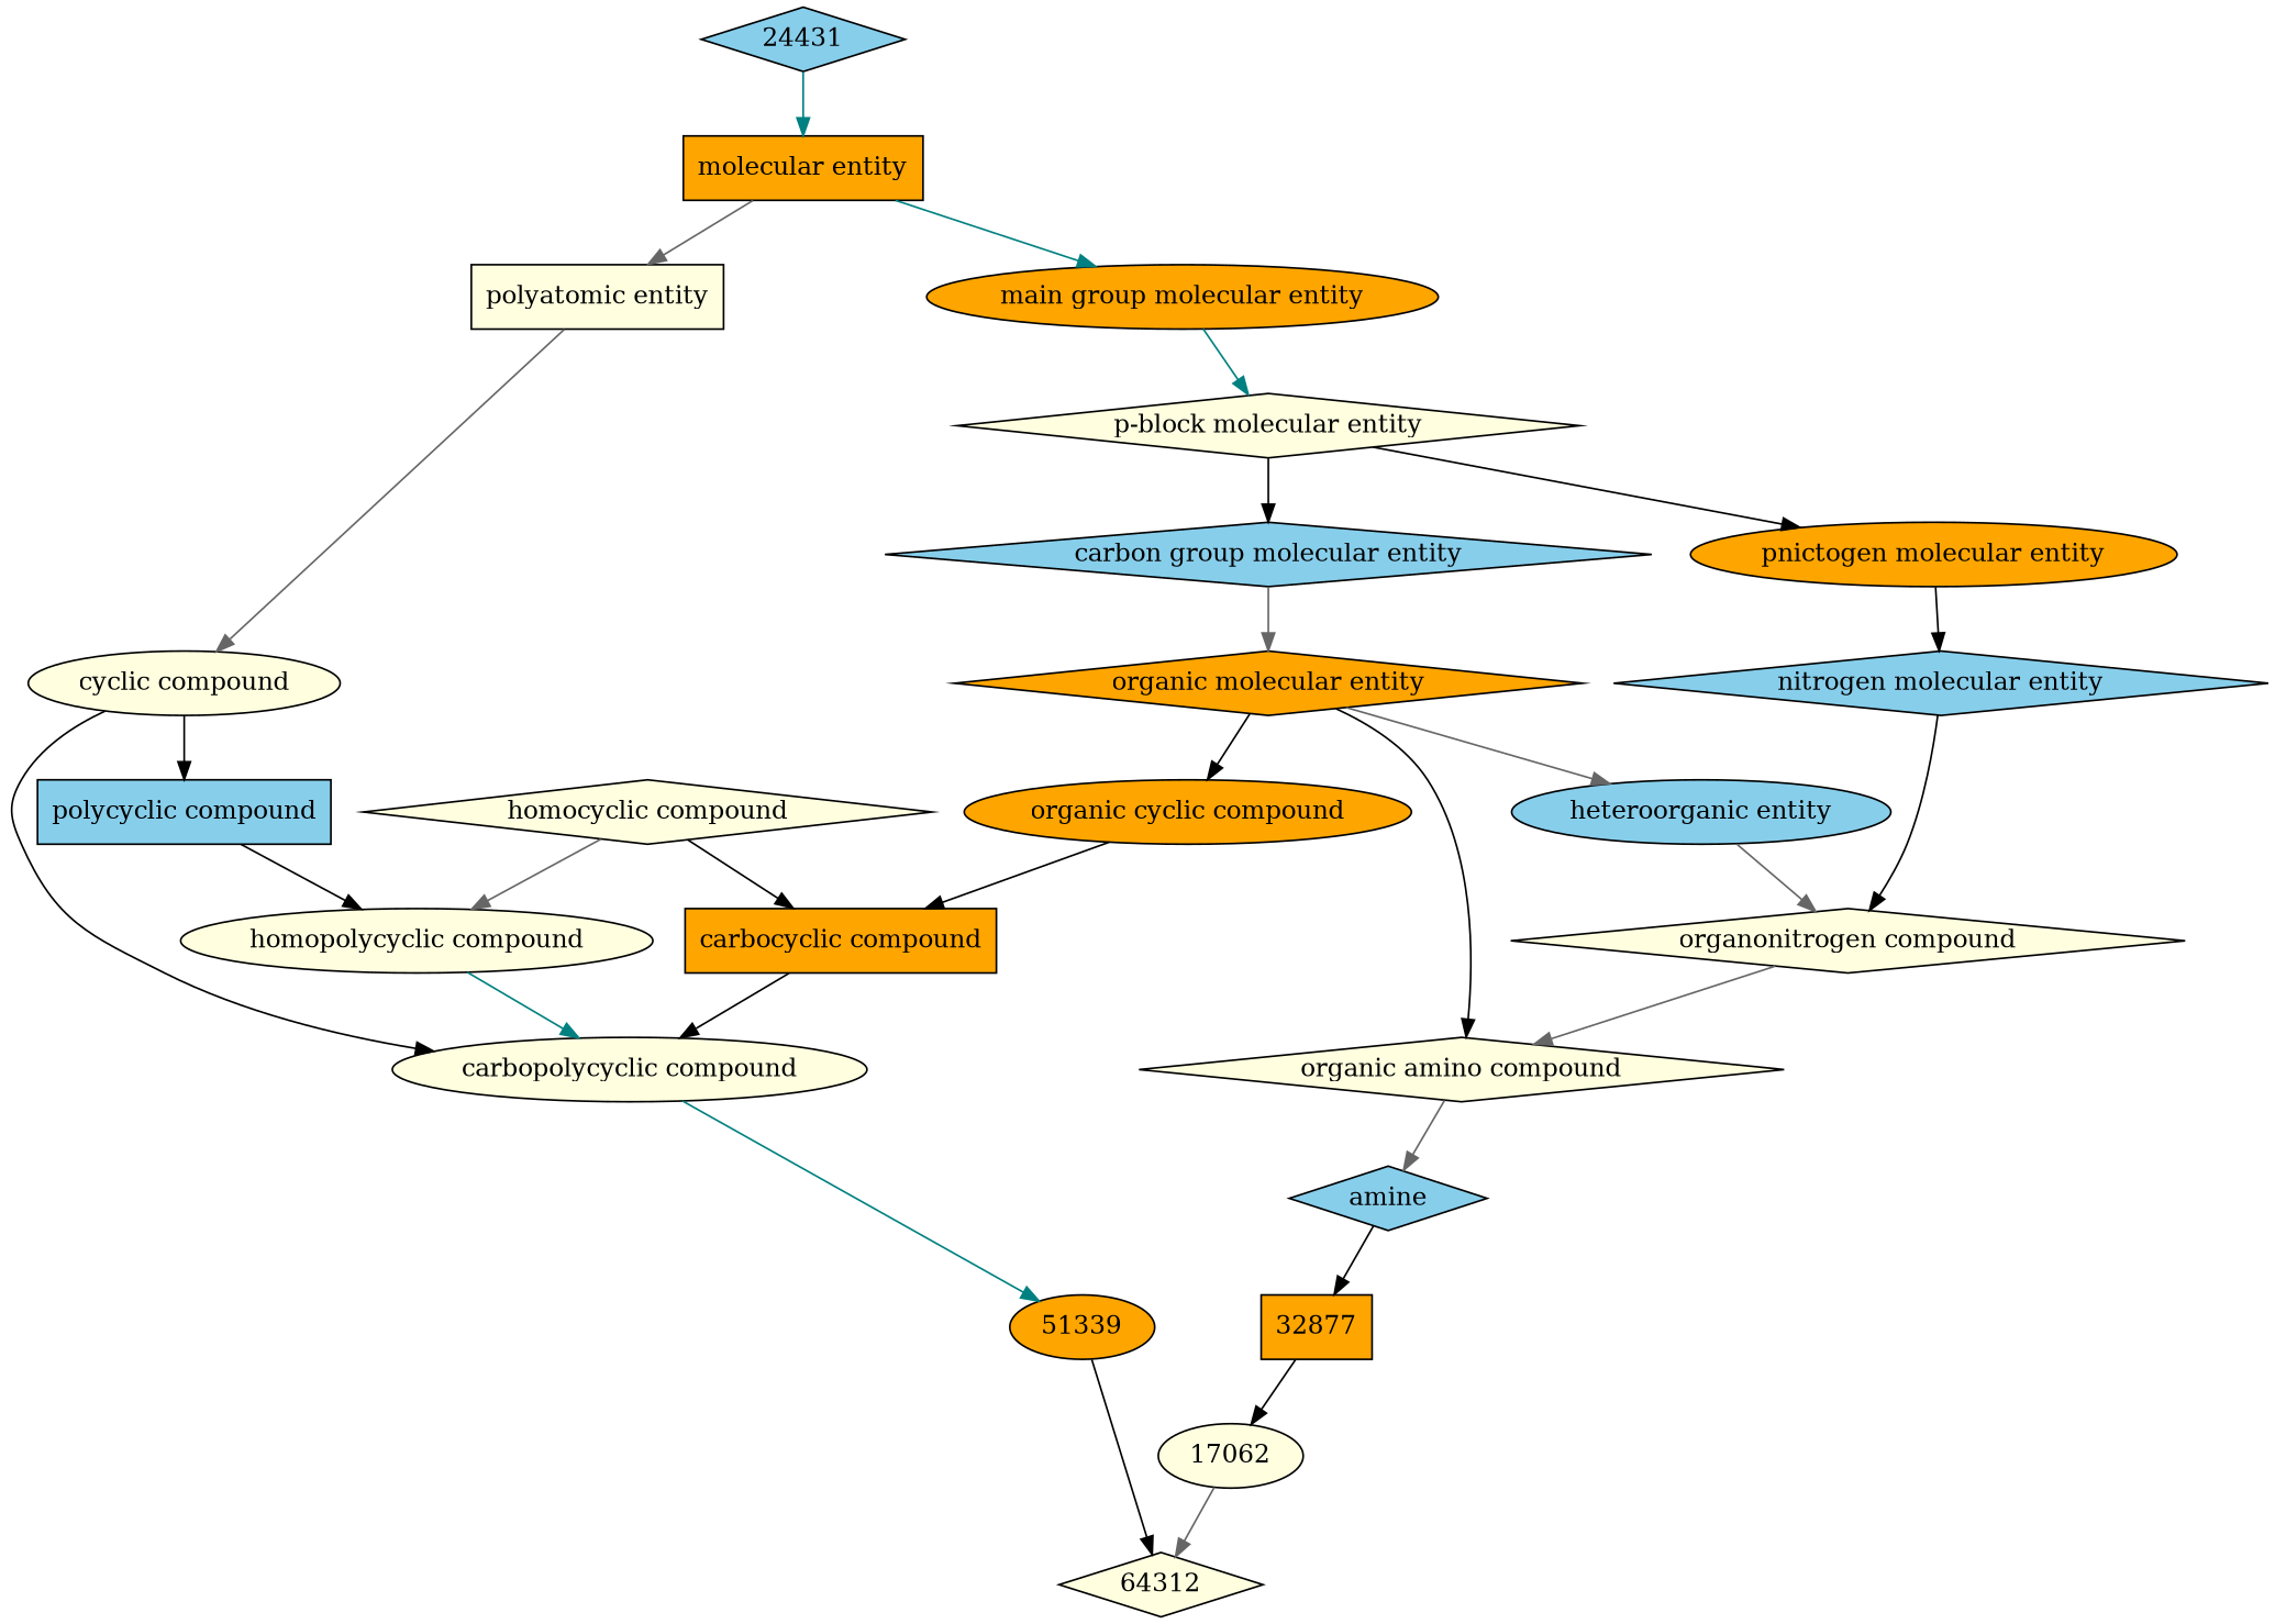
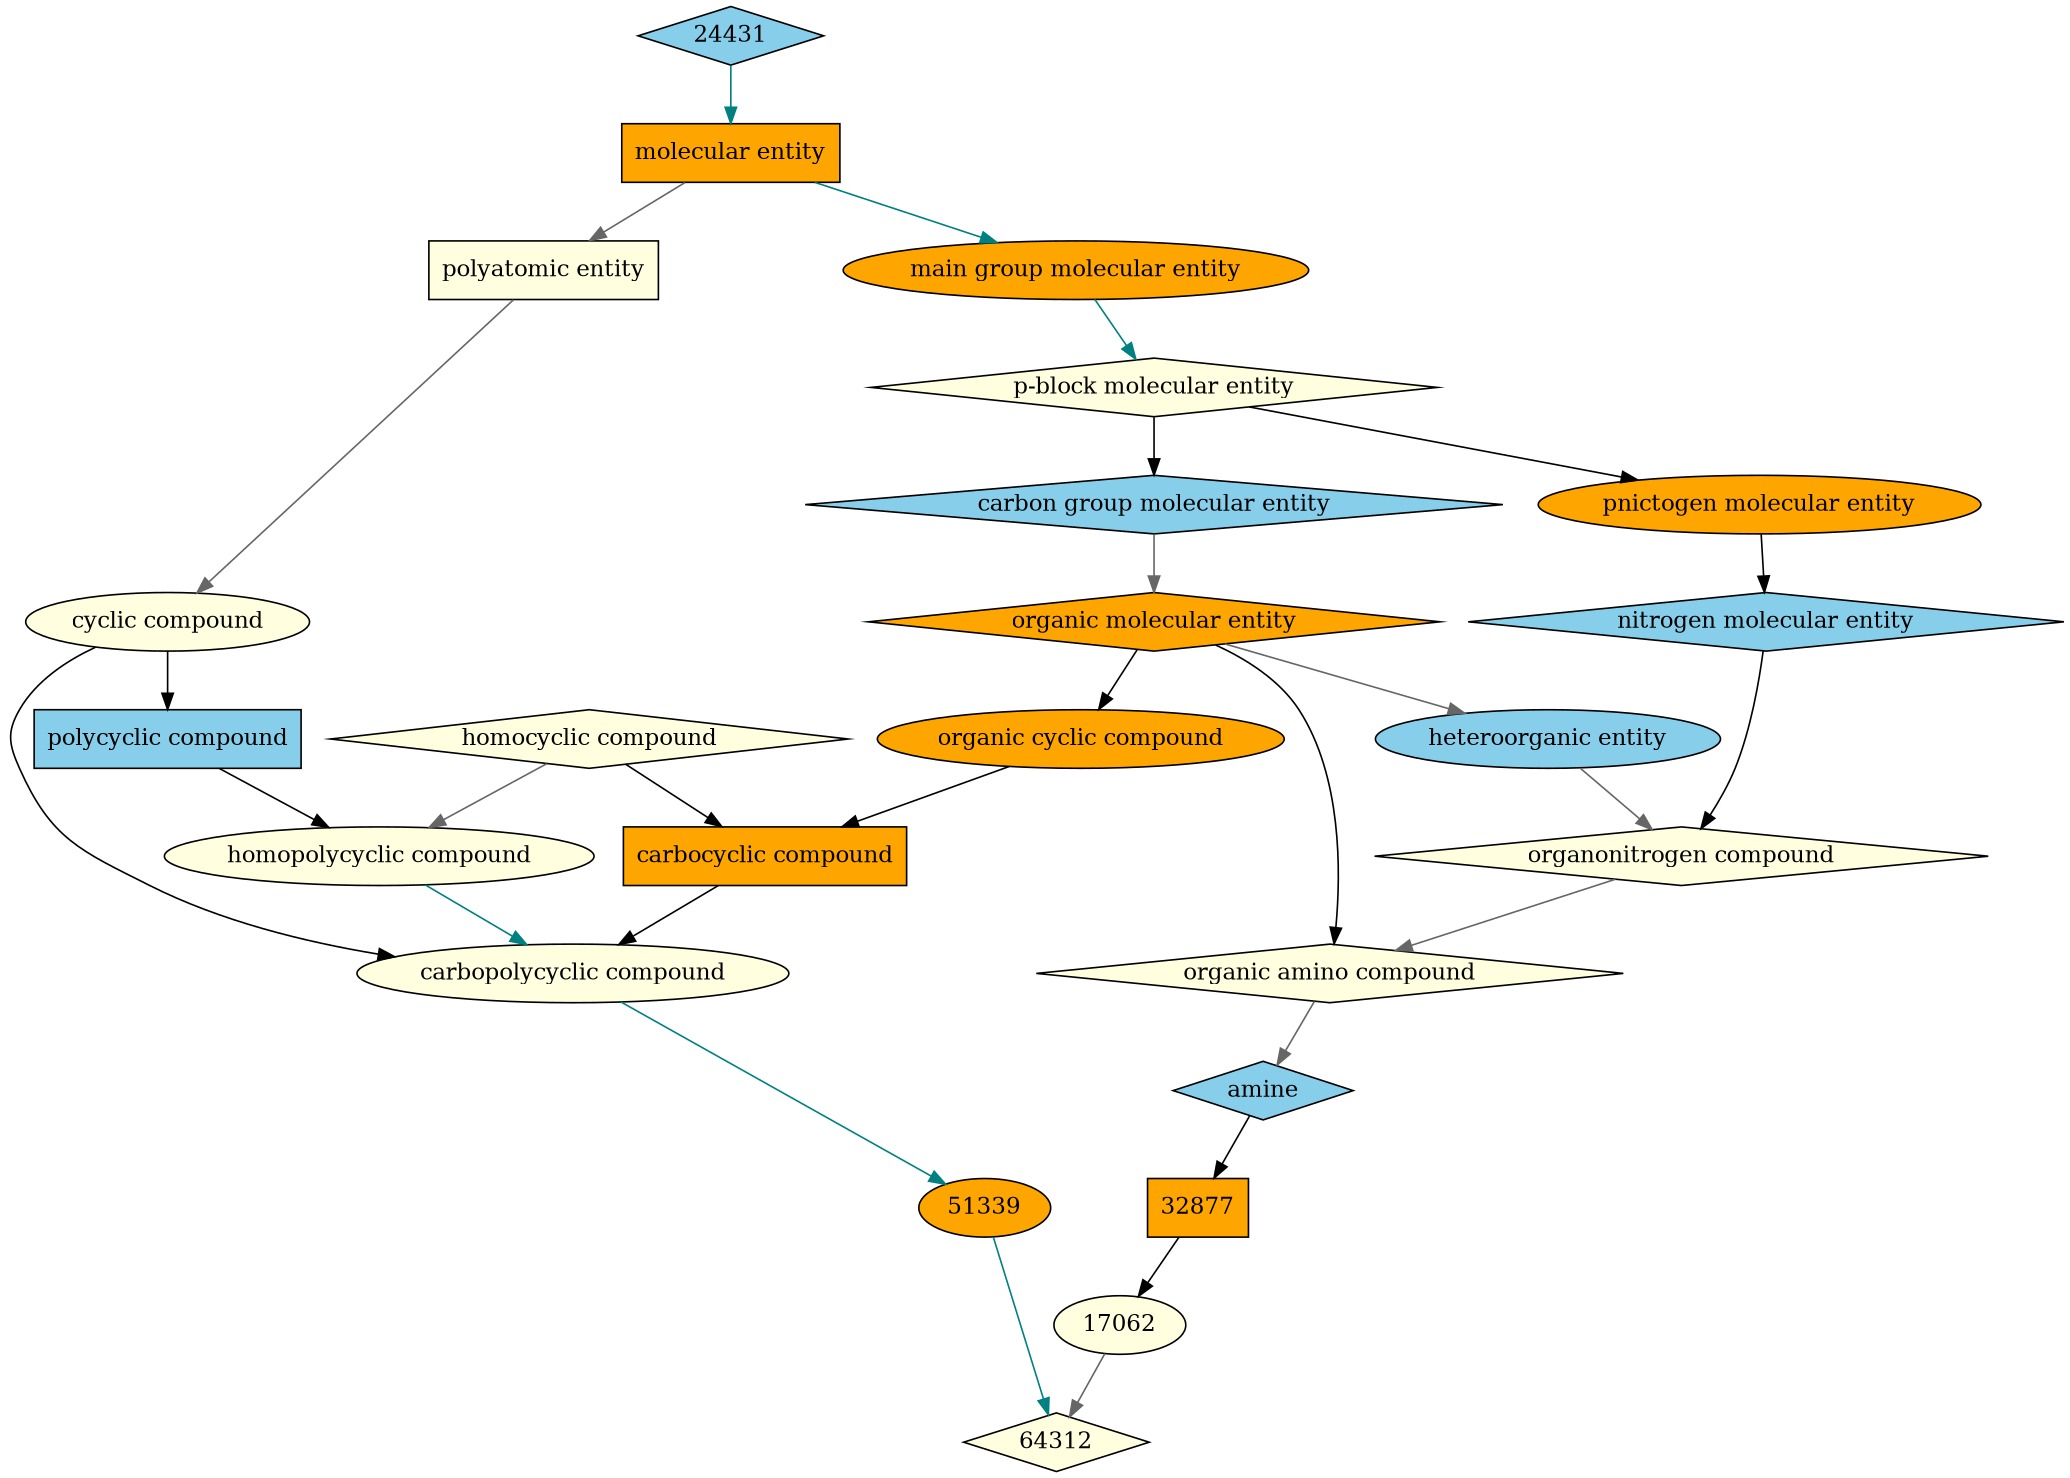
  digraph {
    node [fillcolor=lightyellow shape=diamond style=filled]
    edge [color=black]
    n1 [label=64312]
    n2 [fillcolor=orange label=51339 shape=ellipse]
    n3 [label=17062 shape=ellipse]
    n4 [label="carbopolycyclic compound" shape=ellipse]
    n5 [fillcolor=orange label=32877 shape=box]
    n6 [fillcolor=orange label="carbocyclic compound" shape=box]
    n7 [label="homopolycyclic compound" shape=ellipse]
    n8 [fillcolor=skyblue label=amine]
    n9 [fillcolor=orange label="organic cyclic compound" shape=ellipse]
    n10 [label="homocyclic compound"]
    n11 [fillcolor=skyblue label="polycyclic compound" shape=box]
    n12 [label="organic amino compound"]
    n13 [fillcolor=orange label="organic molecular entity"]
    n14 [fillcolor=skyblue label="heteroorganic entity" shape=ellipse]
    n15 [label="organonitrogen compound"]
    n16 [label="cyclic compound" shape=ellipse]
    n17 [fillcolor=skyblue label="carbon group molecular entity"]
    n18 [label="polyatomic entity" shape=box]
    n19 [fillcolor=skyblue label="nitrogen molecular entity"]
    n20 [label="p-block molecular entity"]
    n21 [fillcolor=orange label="pnictogen molecular entity" shape=ellipse]
    n22 [fillcolor=orange label="molecular entity" shape=box]
    n23 [fillcolor=orange label="main group molecular entity" shape=ellipse]
    n24 [fillcolor=skyblue label=24431]
-   n2 -> n1
+   n2 -> n1 [color=teal]
    n3 -> n1 [color=gray40]
    n4 -> n2 [color=teal]
    n5 -> n3
    n6 -> n4
    n7 -> n4 [color=teal]
    n8 -> n5
    n9 -> n6
    n10 -> n6
    n10 -> n7 [color=gray40]
    n11 -> n7
    n12 -> n8 [color=gray40]
    n13 -> n9
    n13 -> n12
    n13 -> n14 [color=gray40]
    n14 -> n15 [color=gray40]
    n15 -> n12 [color=gray40]
    n16 -> n4
    n16 -> n11
    n17 -> n13 [color=gray40]
    n18 -> n16 [color=gray40]
    n19 -> n15
    n20 -> n17
    n20 -> n21
    n21 -> n19
    n22 -> n18 [color=gray40]
    n22 -> n23 [color=teal]
    n23 -> n20 [color=teal]
    n24 -> n22 [color=teal]
  }
